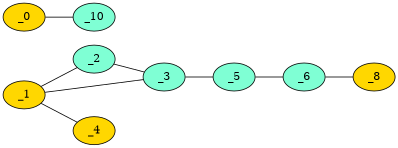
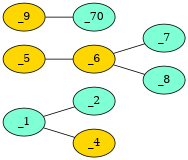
  graph {
    rankdir=LR
    node [charge=0 chem=1 fillcolor=aquamarine style=filled symbol="C  " x=2 y=0]
    edge [valence=1]
-   _1 [fillcolor=gold y=-1.366]
+   _1 [y=-1.366]
    _2 [y=-0.366]
-   _3 [charge=1 chem=4 symbol="N  " x=2.866 y=-0.866]
    _4 [charge=-1 chem=2 fillcolor=gold symbol="O  " x=3.366 y=-1.7321]
-   _5 [x=3.366]
-   _6 [x=4.366]
-   _8 [chem=2 fillcolor=gold symbol="O  " x=4.366 y=1.732]
-   _9 [chem=2 fillcolor=gold symbol="O  " x=5.866 y=0.866 label=_0]
-   _10 [x=6.366 y=1.7321]
+   _5 [fillcolor=gold x=3.366]
+   _6 [fillcolor=gold x=4.366]
+   _7 [x=4.866 y=0.866]
+   _8 [chem=2 symbol="O  " x=4.366 y=1.732]
+   _9 [chem=2 fillcolor=gold symbol="O  " x=5.866 y=0.866]
+   _10 [x=6.366 y=1.7321 label=_70]
    _1 -- _2
-   _1 -- _3
    _1 -- _4
-   _2 -- _3
-   _3 -- _5
    _5 -- _6
+   _6 -- _7
    _6 -- _8 [valence=2]
    _9 -- _10
  }
